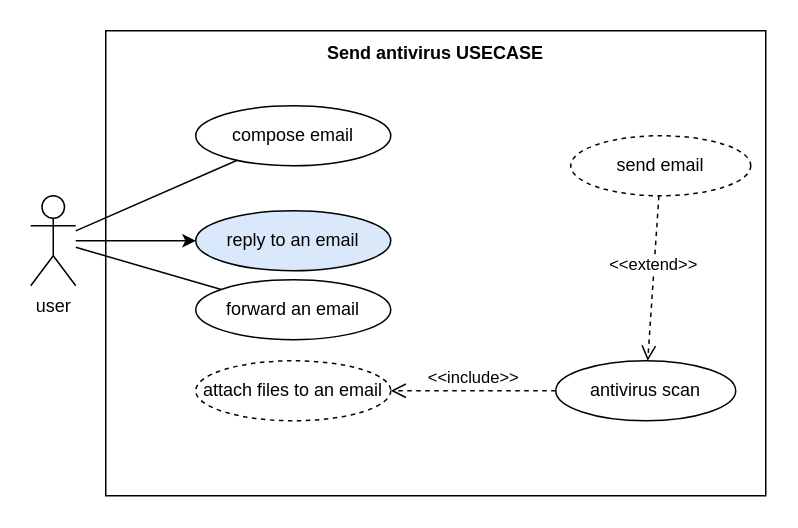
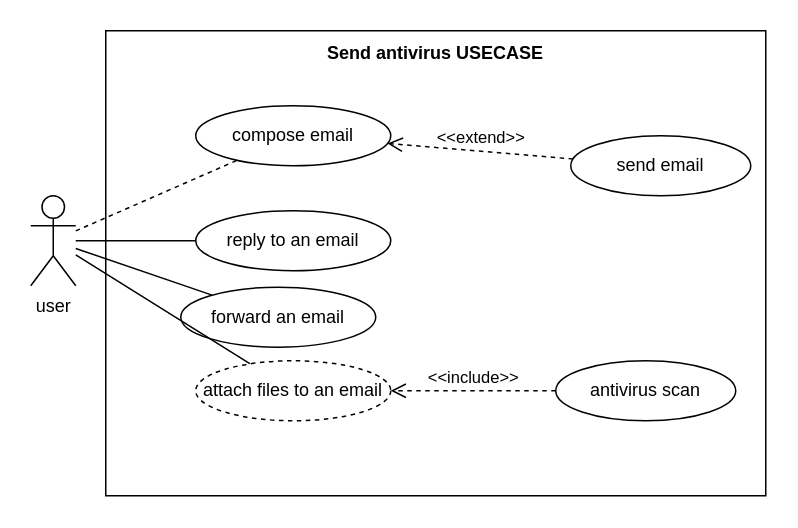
  <mxCell id="0" />
  <mxCell id="1" parent="0" />
  <mxCell id="2" value="" style="html=1;whiteSpace=wrap;" vertex="1" parent="1"><mxGeometry x="70" y="20" width="440" height="310" as="geometry" /></mxCell>
  <mxCell id="3" value="user" style="shape=umlActor;verticalLabelPosition=bottom;verticalAlign=top;html=1;outlineConnect=0;" vertex="1" parent="1"><mxGeometry x="20" y="130" width="30" height="60" as="geometry" /></mxCell>
- <mxCell id="4" value="" style="endArrow=none;html=1;rounded=0;" edge="1" parent="1" source="3" target="5"><mxGeometry width="50" height="50" relative="1" as="geometry"><mxPoint x="100" y="150" as="sourcePoint" /><mxPoint x="123.809" y="125.111" as="targetPoint" /></mxGeometry></mxCell>
+ <mxCell id="4" value="" style="endArrow=none;html=1;rounded=0;dashed=1;" edge="1" parent="1" source="3" target="5"><mxGeometry width="50" height="50" relative="1" as="geometry"><mxPoint x="100" y="150" as="sourcePoint" /><mxPoint x="123.809" y="125.111" as="targetPoint" /></mxGeometry></mxCell>
  <mxCell id="5" value="compose email" style="ellipse;whiteSpace=wrap;html=1;" vertex="1" parent="1"><mxGeometry x="130" y="70" width="130" height="40" as="geometry" /></mxCell>
- <mxCell id="6" value="" style="endArrow=classic;html=1;rounded=0;" edge="1" parent="1" source="3" target="7"><mxGeometry width="50" height="50" relative="1" as="geometry"><mxPoint x="270" y="260" as="sourcePoint" /><mxPoint x="130" y="170" as="targetPoint" /></mxGeometry></mxCell>
- <mxCell id="7" value="reply to an email" style="ellipse;whiteSpace=wrap;html=1;fillColor=#dae8fc;" vertex="1" parent="1"><mxGeometry x="130" y="140" width="130" height="40" as="geometry" /></mxCell>
- <mxCell id="8" value="&amp;lt;&amp;lt;extend&amp;gt;&amp;gt;" style="html=1;verticalAlign=bottom;endArrow=open;dashed=1;endSize=8;curved=0;rounded=0;" edge="1" parent="1" source="9" target="15"><mxGeometry relative="1" as="geometry"><mxPoint x="370" y="110" as="sourcePoint" /><mxPoint x="250" y="240" as="targetPoint" /></mxGeometry></mxCell>
- <mxCell id="9" value="send email" style="ellipse;whiteSpace=wrap;html=1;dashed=1;" vertex="1" parent="1"><mxGeometry x="380" y="90" width="120" height="40" as="geometry" /></mxCell>
+ <mxCell id="6" value="" style="endArrow=none;html=1;rounded=0;" edge="1" parent="1" source="3" target="7"><mxGeometry width="50" height="50" relative="1" as="geometry"><mxPoint x="270" y="260" as="sourcePoint" /><mxPoint x="130" y="170" as="targetPoint" /></mxGeometry></mxCell>
+ <mxCell id="7" value="reply to an email" style="ellipse;whiteSpace=wrap;html=1;" vertex="1" parent="1"><mxGeometry x="130" y="140" width="130" height="40" as="geometry" /></mxCell>
+ <mxCell id="8" value="&amp;lt;&amp;lt;extend&amp;gt;&amp;gt;" style="html=1;verticalAlign=bottom;endArrow=open;dashed=1;endSize=8;curved=0;rounded=0;" edge="1" parent="1" source="9" target="5"><mxGeometry relative="1" as="geometry"><mxPoint x="370" y="110" as="sourcePoint" /><mxPoint x="250" y="240" as="targetPoint" /></mxGeometry></mxCell>
+ <mxCell id="9" value="send email" style="ellipse;whiteSpace=wrap;html=1;" vertex="1" parent="1"><mxGeometry x="380" y="90" width="120" height="40" as="geometry" /></mxCell>
  <mxCell id="10" value="" style="endArrow=none;html=1;rounded=0;" edge="1" parent="1" target="11" source="3"><mxGeometry width="50" height="50" relative="1" as="geometry"><mxPoint x="30" y="159.998" as="sourcePoint" /><mxPoint x="225.773" y="212.9" as="targetPoint" /></mxGeometry></mxCell>
- <mxCell id="11" value="forward an email" style="ellipse;whiteSpace=wrap;html=1;" vertex="1" parent="1"><mxGeometry x="130" y="185.96" width="130" height="40" as="geometry" /></mxCell>
+ <mxCell id="11" value="forward an email" style="ellipse;whiteSpace=wrap;html=1;" vertex="1" parent="1"><mxGeometry x="120" y="190.96" width="130" height="40" as="geometry" /></mxCell>
+ <mxCell id="12" value="" style="endArrow=none;html=1;rounded=0;" edge="1" parent="1" target="13" source="3"><mxGeometry width="50" height="50" relative="1" as="geometry"><mxPoint x="50" y="260" as="sourcePoint" /><mxPoint x="130" y="270" as="targetPoint" /></mxGeometry></mxCell>
  <mxCell id="13" value="attach files to an email" style="ellipse;whiteSpace=wrap;html=1;dashed=1;" vertex="1" parent="1"><mxGeometry x="130" y="240" width="130" height="40" as="geometry" /></mxCell>
  <mxCell id="14" value="&amp;lt;&amp;lt;include&amp;gt;&amp;gt;" style="html=1;verticalAlign=bottom;endArrow=open;dashed=1;endSize=8;curved=0;rounded=0;" edge="1" parent="1" target="13"><mxGeometry relative="1" as="geometry"><mxPoint x="370" y="260" as="sourcePoint" /><mxPoint x="230" y="240" as="targetPoint" /></mxGeometry></mxCell>
  <mxCell id="15" value="antivirus scan" style="ellipse;whiteSpace=wrap;html=1;" vertex="1" parent="1"><mxGeometry x="370" y="240" width="120" height="40" as="geometry" /></mxCell>
  <mxCell id="16" value="Send antivirus USECASE" style="text;html=1;align=center;verticalAlign=middle;whiteSpace=wrap;rounded=0;fontStyle=1" vertex="1" parent="1"><mxGeometry x="170" y="20" width="240" height="30" as="geometry" /></mxCell>
